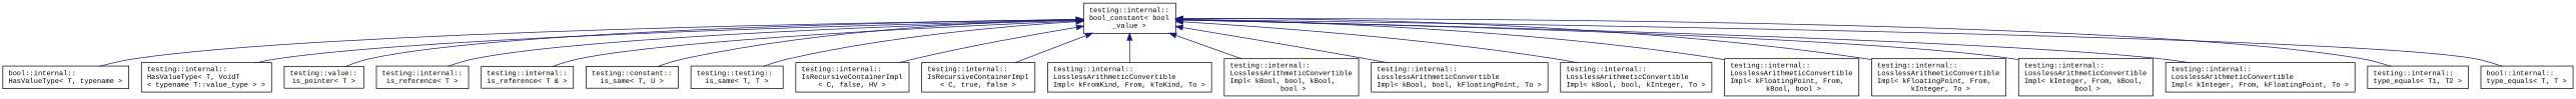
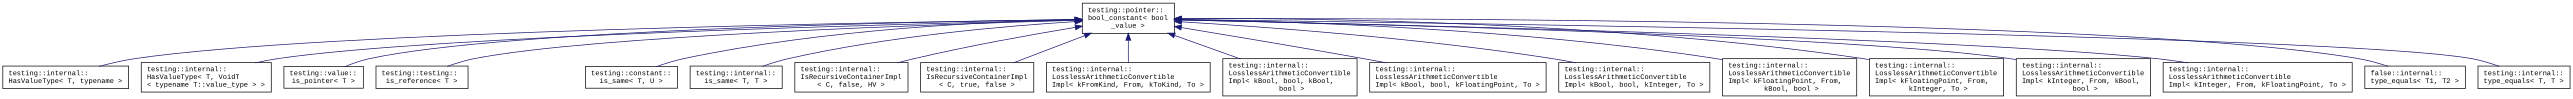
  digraph {
    fontname="Liberation Mono"
    rankdir=TB
    node [color=black fillcolor=white fontname="Liberation Mono" fontsize=10 shape=record style=filled]
    edge [color=midnightblue dir=back fontname="Liberation Mono" fontsize=10 labelfontname=Helvetica labelfontsize=10 style=solid]
-   n1 [height=0.2 label="testing::internal::\lbool_constant\< bool\l_value \>" width=0.4]
-   n2 [height=0.2 label="bool::internal::\lHasValueType\< T, typename \>" width=0.4]
+   n1 [height=0.2 label="testing::pointer::\lbool_constant\< bool\l_value \>" width=0.4]
+   n2 [height=0.2 label="testing::internal::\lHasValueType\< T, typename \>" width=0.4]
    n3 [height=0.2 label="testing::internal::\lHasValueType\< T, VoidT\l\< typename T::value_type \> \>" width=0.4]
    n4 [height=0.2 label="testing::value::\lis_pointer\< T \>" width=0.4]
-   n5 [height=0.2 label="testing::internal::\lis_reference\< T \>" width=0.4]
-   n6 [height=0.2 label="testing::internal::\lis_reference\< T & \>" width=0.4]
+   n5 [height=0.2 label="testing::testing::\lis_reference\< T \>" width=0.4]
    n7 [height=0.2 label="testing::constant::\lis_same\< T, U \>" width=0.4]
-   n8 [height=0.2 label="testing::testing::\lis_same\< T, T \>" width=0.4]
+   n8 [height=0.2 label="testing::internal::\lis_same\< T, T \>" width=0.4]
    n9 [height=0.2 label="testing::internal::\lIsRecursiveContainerImpl\l\< C, false, HV \>" width=0.4]
    n10 [height=0.2 label="testing::internal::\lIsRecursiveContainerImpl\l\< C, true, false \>" width=0.4]
    n11 [height=0.2 label="testing::internal::\lLosslessArithmeticConvertible\lImpl\< kFromKind, From, kToKind, To \>" width=0.4]
    n12 [height=0.2 label="testing::internal::\lLosslessArithmeticConvertible\lImpl\< kBool, bool, kBool,\l bool \>" width=0.4]
    n13 [height=0.2 label="testing::internal::\lLosslessArithmeticConvertible\lImpl\< kBool, bool, kFloatingPoint, To \>" width=0.4]
    n14 [height=0.2 label="testing::internal::\lLosslessArithmeticConvertible\lImpl\< kBool, bool, kInteger, To \>" width=0.4]
    n15 [height=0.2 label="testing::internal::\lLosslessArithmeticConvertible\lImpl\< kFloatingPoint, From,\l kBool, bool \>" width=0.4]
    n16 [height=0.2 label="testing::internal::\lLosslessArithmeticConvertible\lImpl\< kFloatingPoint, From,\l kInteger, To \>" width=0.4]
    n17 [height=0.2 label="testing::internal::\lLosslessArithmeticConvertible\lImpl\< kInteger, From, kBool,\l bool \>" width=0.4]
    n18 [height=0.2 label="testing::internal::\lLosslessArithmeticConvertible\lImpl\< kInteger, From, kFloatingPoint, To \>" width=0.4]
-   n19 [height=0.2 label="testing::internal::\ltype_equals\< T1, T2 \>" width=0.4]
-   n20 [height=0.2 label="bool::internal::\ltype_equals\< T, T \>" width=0.4]
+   n19 [height=0.2 label="false::internal::\ltype_equals\< T1, T2 \>" width=0.4]
+   n20 [height=0.2 label="testing::internal::\ltype_equals\< T, T \>" width=0.4]
    n1 -> n2
    n1 -> n3
    n1 -> n4
    n1 -> n5
-   n1 -> n6
    n1 -> n7
    n1 -> n8
    n1 -> n9
    n1 -> n10
    n1 -> n11
    n1 -> n12
    n1 -> n13
    n1 -> n14
    n1 -> n15
    n1 -> n16
    n1 -> n17
    n1 -> n18
    n1 -> n19
    n1 -> n20
  }
